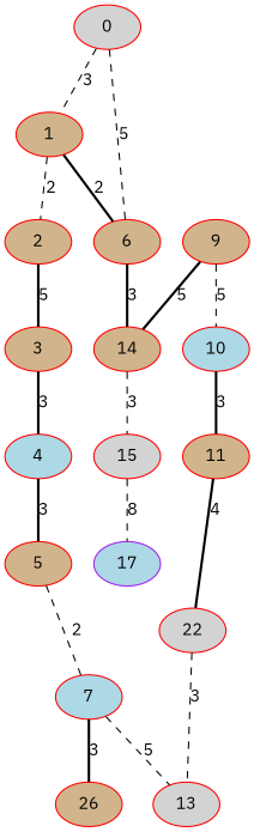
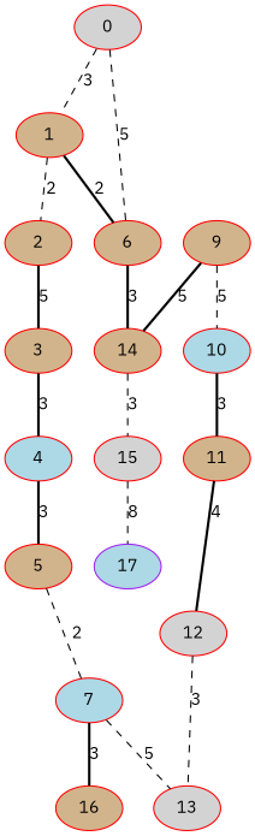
  graph {
    fontname="IBM Plex Sans"
    node [color=red fillcolor=tan fontname="IBM Plex Sans" style=filled weight=1]
    edge [fontname="IBM Plex Sans" style=dashed]
    0 [fillcolor=lightgrey]
    1
    6
    2
    14
    3
    4 [fillcolor=lightblue]
    5
    7 [fillcolor=lightblue]
    13 [fillcolor=lightgrey]
-   16 [label=26]
+   16
    9
    10 [fillcolor=lightblue]
    15 [fillcolor=lightgrey]
    11
-   12 [fillcolor=lightgrey label=22]
+   12 [fillcolor=lightgrey]
    17 [color=purple fillcolor=lightblue weight=4]
    0 -- 1 [label=3]
    0 -- 6 [label=5]
    1 -- 6 [label=2 style=bold]
    1 -- 2 [label=2]
    6 -- 14 [label=3 style=bold]
    2 -- 3 [label=5 style=bold]
    14 -- 15 [label=3]
    3 -- 4 [label=3 style=bold]
    4 -- 5 [label=3 style=bold]
    5 -- 7 [label=2]
    7 -- 13 [label=5]
    7 -- 16 [label=3 style=bold]
    9 -- 14 [label=5 style=bold]
    9 -- 10 [label=5]
    10 -- 11 [label=3 style=bold]
    15 -- 17 [label=8]
    11 -- 12 [label=4 style=bold]
    12 -- 13 [label=3]
  }
